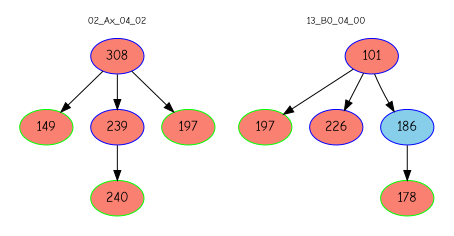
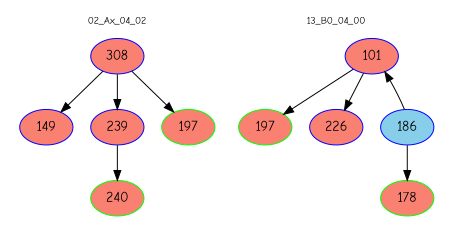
  digraph {
    fontname="Comic Neue"
    node [color=blue fillcolor=salmon fontname="Comic Neue" style=filled]
    edge [color=black fontname="Comic Neue"]
    n1 [label=308]
-   n2 [color=green label=149]
+   n2 [label=149]
    n3 [label=239]
    n4 [color=green label=197]
    n5 [color=green label=240]
    n6 [label=101]
    n7 [color=green label=197]
    n8 [label=226]
    n9 [fillcolor=skyblue label=186]
    n10 [color=green label=178]
    subgraph cluster_1 {
      color=white
      fontsize=10
      label="02_Ax_04_02"
      n1
      n2
      n3
      n4
      n5
    }
    subgraph cluster_2 {
      color=white
      fontsize=10
      label="13_B0_04_00"
      n6
      n7
      n8
      n9
      n10
    }
    n1 -> n2
    n1 -> n3
    n1 -> n4
    n3 -> n5
    n6 -> n7
    n6 -> n8
-   n6 -> n9
+   n9 -> n6
    n9 -> n10
  }
